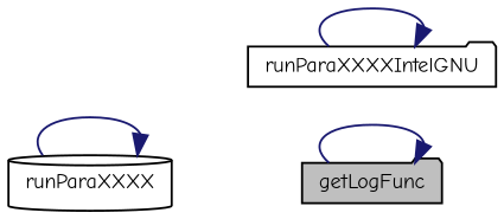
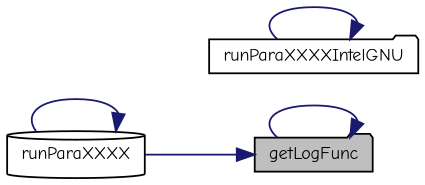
  digraph {
    fontname="Comic Neue"
    rankdir=RL
    node [color=black fillcolor=white fontname="Comic Neue" fontsize=10 shape=folder style=filled]
    edge [color=midnightblue dir=back fontname="Comic Neue" fontsize=10 labelfontname=Helvetica labelfontsize=10 style=solid]
    n1 [fillcolor=grey75 fontcolor=black height=0.2 label=getLogFunc width=0.4]
    n2 [height=0.2 label=runParaXXXX shape=cylinder width=0.4]
    n3 [height=0.2 label=runParaXXXXIntelGNU width=0.4]
    n1 -> n1
+   n1 -> n2
    n2 -> n2
    n3 -> n3
  }
